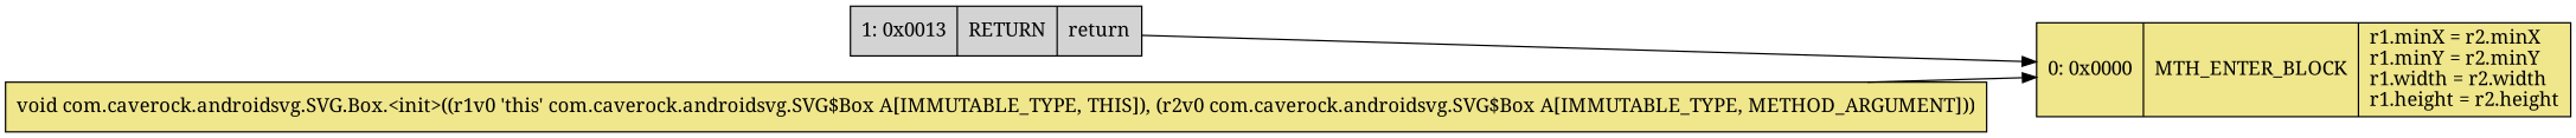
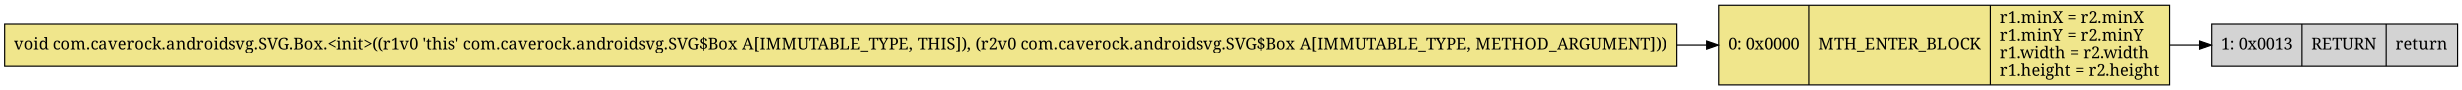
  digraph {
    rankdir=LR
    fontname="Noto Serif"
    node [shape=record style=filled fillcolor=khaki fontname="Noto Serif"]
    edge [style=solid fontname="Noto Serif"]
    n1 [label="{0\:\ 0x0000|MTH_ENTER_BLOCK\l|r1.minX = r2.minX\lr1.minY = r2.minY\lr1.width = r2.width\lr1.height = r2.height\l}"]
    n2 [label="{1\:\ 0x0013|RETURN\l|return\l}" fillcolor=lightgrey]
    n3 [label="{void com.caverock.androidsvg.SVG.Box.\<init\>((r1v0 'this' com.caverock.androidsvg.SVG$Box A[IMMUTABLE_TYPE, THIS]), (r2v0 com.caverock.androidsvg.SVG$Box A[IMMUTABLE_TYPE, METHOD_ARGUMENT])) }"]
-   n2 -> n1
+   n1 -> n2
    n3 -> n1
  }
